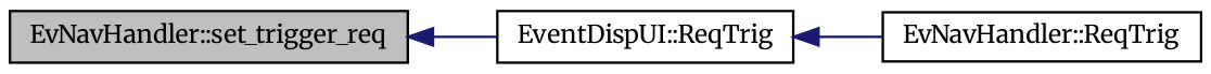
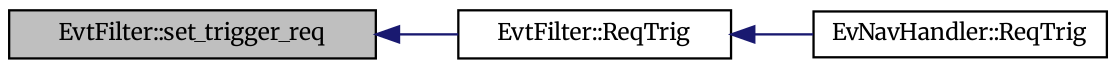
  digraph {
    fontname=Merriweather
    rankdir=LR
    node [color=black fontname=Merriweather fontsize=10 shape=record]
    edge [color=midnightblue dir=back fontname=Merriweather fontsize=10 labelfontname=FreeSans labelfontsize=10 style=solid]
-   n1 [fillcolor=grey75 fontcolor=black height=0.2 label="EvNavHandler::set_trigger_req" style=filled width=0.4]
-   n2 [height=0.2 label="EventDispUI::ReqTrig" width=0.4]
+   n1 [fillcolor=grey75 fontcolor=black height=0.2 label="EvtFilter::set_trigger_req" style=filled width=0.4]
+   n2 [height=0.2 label="EvtFilter::ReqTrig" width=0.4]
    n3 [height=0.2 label="EvNavHandler::ReqTrig" width=0.4]
    n1 -> n2
    n2 -> n3
  }
